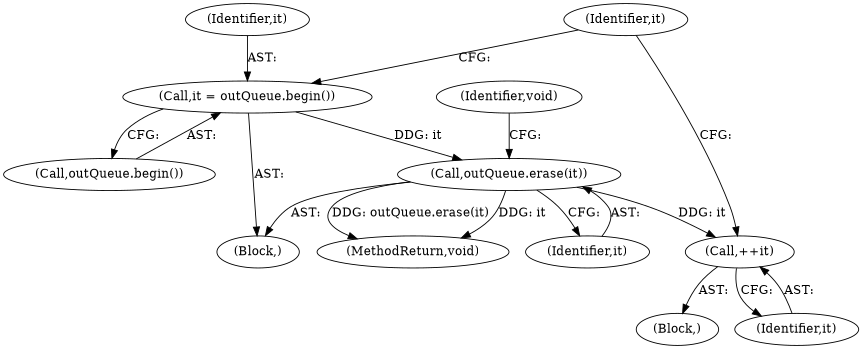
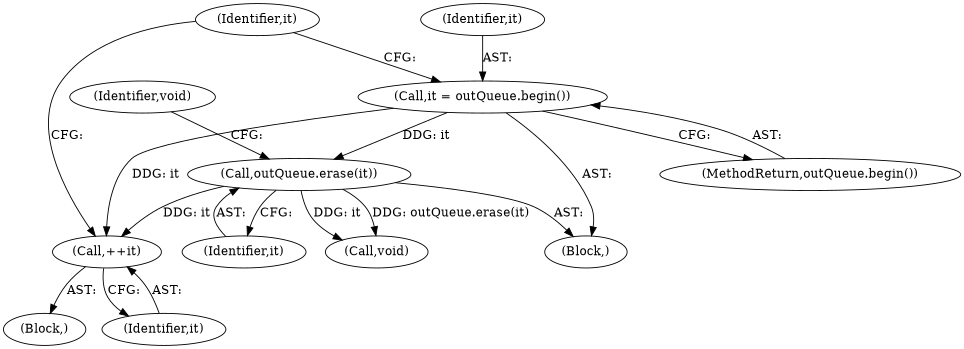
  digraph {
    n1 [label="(Call,it = outQueue.begin())"]
    n2 [label="(Call,++it)"]
    n3 [label="(Call,outQueue.erase(it))"]
-   n4 [label="(Call,outQueue.begin())"]
+   n4 [label="(MethodReturn,outQueue.begin())"]
    n5 [label="(Block,)"]
    n6 [label="(Block,)"]
    n7 [label="(Identifier,it)"]
-   n8 [label="(MethodReturn,void)"]
+   n8 [label="(Call,void)"]
    n9 [label="(Identifier,it)"]
    n10 [label="(Identifier,it)"]
    n11 [label="(Identifier,it)"]
    n12 [label="(Identifier,void)"]
+   n1 -> n2 [label="DDG: it"]
    n1 -> n3 [label="DDG: it"]
    n1 -> n4 [label="CFG: "]
    n1 -> n5 [label="AST: "]
    n2 -> n6 [label="AST: "]
    n2 -> n7 [label="CFG: "]
    n3 -> n2 [label="DDG: it"]
    n3 -> n5 [label="AST: "]
    n3 -> n8 [label="DDG: outQueue.erase(it)"]
    n3 -> n8 [label="DDG: it"]
    n3 -> n9 [label="CFG: "]
    n4 -> n1 [label="AST: "]
    n7 -> n2 [label="AST: "]
    n9 -> n3 [label="AST: "]
    n10 -> n1 [label="AST: "]
    n11 -> n1 [label="CFG: "]
    n11 -> n2 [label="CFG: "]
    n12 -> n3 [label="CFG: "]
  }
